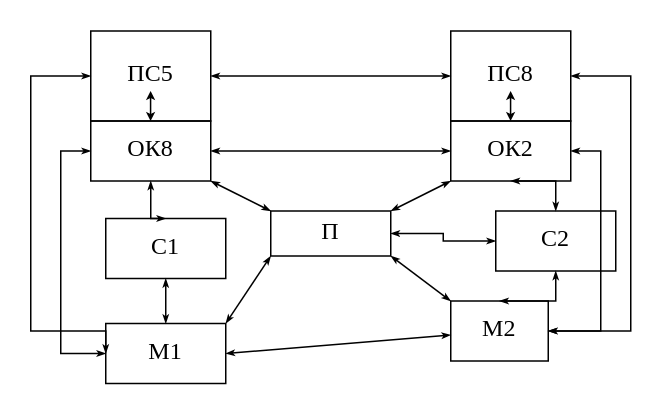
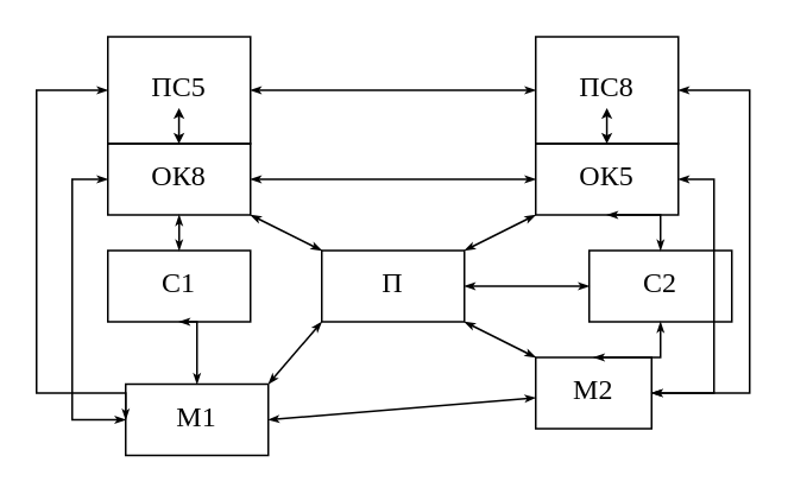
  <mxCell id="0" />
  <mxCell id="1" parent="0" />
  <mxCell id="2" style="edgeStyle=orthogonalEdgeStyle;shape=connector;rounded=0;orthogonalLoop=1;jettySize=auto;html=1;exitX=1;exitY=0.5;exitDx=0;exitDy=0;entryX=0;entryY=0.5;entryDx=0;entryDy=0;labelBackgroundColor=default;fontFamily=Times New Roman;fontSize=16;fontColor=default;startArrow=classicThin;startFill=1;endArrow=classicThin;endFill=1;startSize=3;endSize=3;strokeColor=default;spacing=2;" parent="1" source="6" target="17" edge="1"><mxGeometry relative="1" as="geometry" /></mxCell>
  <mxCell id="3" style="edgeStyle=none;shape=connector;rounded=0;orthogonalLoop=1;jettySize=auto;html=1;exitX=1;exitY=1;exitDx=0;exitDy=0;entryX=0;entryY=0;entryDx=0;entryDy=0;labelBackgroundColor=default;fontFamily=Times New Roman;fontSize=16;fontColor=default;startArrow=classicThin;startFill=1;endArrow=classicThin;endFill=1;startSize=3;endSize=3;strokeColor=default;spacing=2;" parent="1" source="6" target="21" edge="1"><mxGeometry relative="1" as="geometry" /></mxCell>
  <mxCell id="4" style="edgeStyle=none;shape=connector;rounded=0;orthogonalLoop=1;jettySize=auto;html=1;exitX=0;exitY=0;exitDx=0;exitDy=0;entryX=1;entryY=1;entryDx=0;entryDy=0;labelBackgroundColor=default;fontFamily=Times New Roman;fontSize=16;fontColor=default;startArrow=classicThin;startFill=1;endArrow=classicThin;endFill=1;startSize=3;endSize=3;strokeColor=default;spacing=2;" parent="1" source="6" target="15" edge="1"><mxGeometry relative="1" as="geometry" /></mxCell>
  <mxCell id="5" style="edgeStyle=none;shape=connector;rounded=0;orthogonalLoop=1;jettySize=auto;html=1;exitX=1;exitY=0;exitDx=0;exitDy=0;labelBackgroundColor=default;fontFamily=Times New Roman;fontSize=16;fontColor=default;startArrow=classicThin;startFill=1;endArrow=classicThin;endFill=1;startSize=3;endSize=3;strokeColor=default;spacing=2;" parent="1" source="6" target="12" edge="1"><mxGeometry relative="1" as="geometry" /></mxCell>
- <mxCell id="6" value="&lt;p style=&quot;line-height: 1; font-size: 16px;&quot;&gt;П&lt;/p&gt;" style="shape=stencil(tVTRboMwDPyavFYh2T5gYtt/pKlXotIkcrJ1/fuaGKQiBq0mQEjgu3B3Bhyh69SYCEJJb84g9LtQKmKwkBLdEdww9iK5vHBZDbVJEWxm8MegM/sWmEkZwwku7pB7CecbQJc7Vn8I+UZrulPXNnhPIi74NGLueBIzztOz8pfFevvrqIqkf4YM2IdkVKjP52V3r9sIVxvlHcsO6VfPu57wOHG11YdbTbj6v6yuCZn7uXW9N/Z0xPDtD3+G+XJta0MbkEq+Fi+htOyP5Wai6QZvQgw0dmO7PE4PRn/OmPCJd0FnGqZWA8KDN8G7yYLr7IJiPXEoKG99BbgB);whiteSpace=wrap;html=1;fontFamily=Times New Roman;fontSize=16;spacingBottom=4;spacing=2;" parent="1" vertex="1"><mxGeometry x="180" y="140" width="80" height="30" as="geometry" /></mxCell>
+ <mxCell id="6" value="&lt;p style=&quot;line-height: 1; font-size: 16px;&quot;&gt;П&lt;/p&gt;" style="shape=stencil(tVTRboMwDPyavFYh2T5gYtt/pKlXotIkcrJ1/fuaGKQiBq0mQEjgu3B3Bhyh69SYCEJJb84g9LtQKmKwkBLdEdww9iK5vHBZDbVJEWxm8MegM/sWmEkZwwku7pB7CecbQJc7Vn8I+UZrulPXNnhPIi74NGLueBIzztOz8pfFevvrqIqkf4YM2IdkVKjP52V3r9sIVxvlHcsO6VfPu57wOHG11YdbTbj6v6yuCZn7uXW9N/Z0xPDtD3+G+XJta0MbkEq+Fi+htOyP5Wai6QZvQgw0dmO7PE4PRn/OmPCJd0FnGqZWA8KDN8G7yYLr7IJiPXEoKG99BbgB);whiteSpace=wrap;html=1;fontFamily=Times New Roman;fontSize=16;spacingBottom=4;spacing=2;" parent="1" vertex="1"><mxGeometry x="180" y="140" width="80" height="40" as="geometry" /></mxCell>
  <mxCell id="7" style="shape=connector;rounded=0;orthogonalLoop=1;jettySize=auto;html=1;exitX=1;exitY=0;exitDx=0;exitDy=0;entryX=0;entryY=1;entryDx=0;entryDy=0;labelBackgroundColor=default;fontFamily=Times New Roman;fontSize=16;fontColor=default;startArrow=classicThin;startFill=1;endArrow=classicThin;endFill=1;startSize=3;endSize=3;strokeColor=default;spacing=2;" parent="1" source="9" target="6" edge="1"><mxGeometry relative="1" as="geometry" /></mxCell>
  <mxCell id="8" style="edgeStyle=none;shape=connector;rounded=0;orthogonalLoop=1;jettySize=auto;html=1;exitX=1;exitY=0.5;exitDx=0;exitDy=0;labelBackgroundColor=default;fontFamily=Times New Roman;fontSize=16;fontColor=default;startArrow=classicThin;startFill=1;endArrow=classicThin;endFill=1;startSize=3;endSize=3;strokeColor=default;spacing=2;" parent="1" source="9" target="21" edge="1"><mxGeometry relative="1" as="geometry" /></mxCell>
  <mxCell id="9" value="&lt;p style=&quot;line-height: 1 ; font-size: 16px&quot;&gt;М1&lt;/p&gt;" style="shape=stencil(tVTRboMwDPyavFYh2T5gYtt/pKlXotIkcrJ1/fuaGKQiBq0mQEjgu3B3Bhyh69SYCEJJb84g9LtQKmKwkBLdEdww9iK5vHBZDbVJEWxm8MegM/sWmEkZwwku7pB7CecbQJc7Vn8I+UZrulPXNnhPIi74NGLueBIzztOz8pfFevvrqIqkf4YM2IdkVKjP52V3r9sIVxvlHcsO6VfPu57wOHG11YdbTbj6v6yuCZn7uXW9N/Z0xPDtD3+G+XJta0MbkEq+Fi+htOyP5Wai6QZvQgw0dmO7PE4PRn/OmPCJd0FnGqZWA8KDN8G7yYLr7IJiPXEoKG99BbgB);whiteSpace=wrap;html=1;fontFamily=Times New Roman;fontSize=16;spacingBottom=4;spacing=2;" parent="1" vertex="1"><mxGeometry x="70" y="215" width="80" height="40" as="geometry" /></mxCell>
  <mxCell id="10" style="edgeStyle=orthogonalEdgeStyle;shape=connector;rounded=0;orthogonalLoop=1;jettySize=auto;html=1;exitX=0.5;exitY=1;exitDx=0;exitDy=0;entryX=0.5;entryY=0;entryDx=0;entryDy=0;labelBackgroundColor=default;fontFamily=Times New Roman;fontSize=16;fontColor=default;startArrow=classicThin;startFill=1;endArrow=classicThin;endFill=1;startSize=3;endSize=3;strokeColor=default;spacing=2;" parent="1" source="12" target="17" edge="1"><mxGeometry relative="1" as="geometry" /></mxCell>
  <mxCell id="11" style="edgeStyle=orthogonalEdgeStyle;shape=connector;rounded=0;orthogonalLoop=1;jettySize=auto;html=1;exitX=1;exitY=0.5;exitDx=0;exitDy=0;entryX=1;entryY=0.5;entryDx=0;entryDy=0;labelBackgroundColor=default;fontFamily=Times New Roman;fontSize=16;fontColor=default;startArrow=classicThin;startFill=1;endArrow=classicThin;endFill=1;startSize=3;endSize=3;strokeColor=default;spacing=2;" parent="1" source="12" target="21" edge="1"><mxGeometry relative="1" as="geometry" /></mxCell>
- <mxCell id="12" value="&lt;p style=&quot;line-height: 1 ; font-size: 16px&quot;&gt;ОК2&lt;/p&gt;" style="shape=stencil(tVTRboMwDPyavFYh2T5gYtt/pKlXotIkcrJ1/fuaGKQiBq0mQEjgu3B3Bhyh69SYCEJJb84g9LtQKmKwkBLdEdww9iK5vHBZDbVJEWxm8MegM/sWmEkZwwku7pB7CecbQJc7Vn8I+UZrulPXNnhPIi74NGLueBIzztOz8pfFevvrqIqkf4YM2IdkVKjP52V3r9sIVxvlHcsO6VfPu57wOHG11YdbTbj6v6yuCZn7uXW9N/Z0xPDtD3+G+XJta0MbkEq+Fi+htOyP5Wai6QZvQgw0dmO7PE4PRn/OmPCJd0FnGqZWA8KDN8G7yYLr7IJiPXEoKG99BbgB);whiteSpace=wrap;html=1;fontFamily=Times New Roman;fontSize=16;spacingBottom=4;spacing=2;" parent="1" vertex="1"><mxGeometry x="300" y="80" width="80" height="40" as="geometry" /></mxCell>
+ <mxCell id="12" value="&lt;p style=&quot;line-height: 1 ; font-size: 16px&quot;&gt;ОК5&lt;/p&gt;" style="shape=stencil(tVTRboMwDPyavFYh2T5gYtt/pKlXotIkcrJ1/fuaGKQiBq0mQEjgu3B3Bhyh69SYCEJJb84g9LtQKmKwkBLdEdww9iK5vHBZDbVJEWxm8MegM/sWmEkZwwku7pB7CecbQJc7Vn8I+UZrulPXNnhPIi74NGLueBIzztOz8pfFevvrqIqkf4YM2IdkVKjP52V3r9sIVxvlHcsO6VfPu57wOHG11YdbTbj6v6yuCZn7uXW9N/Z0xPDtD3+G+XJta0MbkEq+Fi+htOyP5Wai6QZvQgw0dmO7PE4PRn/OmPCJd0FnGqZWA8KDN8G7yYLr7IJiPXEoKG99BbgB);whiteSpace=wrap;html=1;fontFamily=Times New Roman;fontSize=16;spacingBottom=4;spacing=2;" parent="1" vertex="1"><mxGeometry x="300" y="80" width="80" height="40" as="geometry" /></mxCell>
  <mxCell id="13" style="edgeStyle=none;shape=connector;rounded=0;orthogonalLoop=1;jettySize=auto;html=1;exitX=1;exitY=0.5;exitDx=0;exitDy=0;entryX=0;entryY=0.5;entryDx=0;entryDy=0;labelBackgroundColor=default;fontFamily=Times New Roman;fontSize=16;fontColor=default;startArrow=classicThin;startFill=1;endArrow=classicThin;endFill=1;startSize=3;endSize=3;strokeColor=default;spacing=2;" parent="1" source="15" target="12" edge="1"><mxGeometry relative="1" as="geometry" /></mxCell>
  <mxCell id="14" style="edgeStyle=orthogonalEdgeStyle;shape=connector;rounded=0;orthogonalLoop=1;jettySize=auto;html=1;exitX=0;exitY=0.5;exitDx=0;exitDy=0;entryX=0;entryY=0.5;entryDx=0;entryDy=0;labelBackgroundColor=default;fontFamily=Times New Roman;fontSize=16;fontColor=default;startArrow=classicThin;startFill=1;endArrow=classicThin;endFill=1;startSize=3;endSize=3;strokeColor=default;spacing=2;" parent="1" source="15" target="9" edge="1"><mxGeometry relative="1" as="geometry" /></mxCell>
  <mxCell id="15" value="&lt;p style=&quot;line-height: 1 ; font-size: 16px&quot;&gt;ОК8&lt;/p&gt;" style="shape=stencil(tVTRboMwDPyavFYh2T5gYtt/pKlXotIkcrJ1/fuaGKQiBq0mQEjgu3B3Bhyh69SYCEJJb84g9LtQKmKwkBLdEdww9iK5vHBZDbVJEWxm8MegM/sWmEkZwwku7pB7CecbQJc7Vn8I+UZrulPXNnhPIi74NGLueBIzztOz8pfFevvrqIqkf4YM2IdkVKjP52V3r9sIVxvlHcsO6VfPu57wOHG11YdbTbj6v6yuCZn7uXW9N/Z0xPDtD3+G+XJta0MbkEq+Fi+htOyP5Wai6QZvQgw0dmO7PE4PRn/OmPCJd0FnGqZWA8KDN8G7yYLr7IJiPXEoKG99BbgB);whiteSpace=wrap;html=1;fontFamily=Times New Roman;fontSize=16;spacingBottom=4;spacing=2;" parent="1" vertex="1"><mxGeometry x="60" y="80" width="80" height="40" as="geometry" /></mxCell>
  <mxCell id="16" style="edgeStyle=orthogonalEdgeStyle;shape=connector;rounded=0;orthogonalLoop=1;jettySize=auto;html=1;exitX=0.5;exitY=1;exitDx=0;exitDy=0;entryX=0.5;entryY=0;entryDx=0;entryDy=0;labelBackgroundColor=default;fontFamily=Times New Roman;fontSize=16;fontColor=default;startArrow=classicThin;startFill=1;endArrow=classicThin;endFill=1;startSize=3;endSize=3;strokeColor=default;spacing=2;" parent="1" source="17" target="21" edge="1"><mxGeometry relative="1" as="geometry" /></mxCell>
  <mxCell id="17" value="&lt;p style=&quot;line-height: 1 ; font-size: 16px&quot;&gt;С2&lt;/p&gt;" style="shape=stencil(tVTRboMwDPyavFYh2T5gYtt/pKlXotIkcrJ1/fuaGKQiBq0mQEjgu3B3Bhyh69SYCEJJb84g9LtQKmKwkBLdEdww9iK5vHBZDbVJEWxm8MegM/sWmEkZwwku7pB7CecbQJc7Vn8I+UZrulPXNnhPIi74NGLueBIzztOz8pfFevvrqIqkf4YM2IdkVKjP52V3r9sIVxvlHcsO6VfPu57wOHG11YdbTbj6v6yuCZn7uXW9N/Z0xPDtD3+G+XJta0MbkEq+Fi+htOyP5Wai6QZvQgw0dmO7PE4PRn/OmPCJd0FnGqZWA8KDN8G7yYLr7IJiPXEoKG99BbgB);whiteSpace=wrap;html=1;fontFamily=Times New Roman;fontSize=16;spacingBottom=4;spacing=2;" parent="1" vertex="1"><mxGeometry x="330" y="140" width="80" height="40" as="geometry" /></mxCell>
  <mxCell id="18" style="edgeStyle=orthogonalEdgeStyle;shape=connector;rounded=0;orthogonalLoop=1;jettySize=auto;html=1;exitX=0.5;exitY=0;exitDx=0;exitDy=0;entryX=0.5;entryY=1;entryDx=0;entryDy=0;labelBackgroundColor=default;fontFamily=Times New Roman;fontSize=16;fontColor=default;startArrow=classicThin;startFill=1;endArrow=classicThin;endFill=1;startSize=3;endSize=3;strokeColor=default;spacing=2;" parent="1" source="20" target="15" edge="1"><mxGeometry relative="1" as="geometry" /></mxCell>
  <mxCell id="19" style="edgeStyle=orthogonalEdgeStyle;shape=connector;rounded=0;orthogonalLoop=1;jettySize=auto;html=1;exitX=0.5;exitY=1;exitDx=0;exitDy=0;entryX=0.5;entryY=0;entryDx=0;entryDy=0;labelBackgroundColor=default;fontFamily=Times New Roman;fontSize=16;fontColor=default;startArrow=classicThin;startFill=1;endArrow=classicThin;endFill=1;startSize=3;endSize=3;strokeColor=default;spacing=2;" parent="1" source="20" target="9" edge="1"><mxGeometry relative="1" as="geometry" /></mxCell>
- <mxCell id="20" value="&lt;p style=&quot;line-height: 1 ; font-size: 16px&quot;&gt;С1&lt;/p&gt;" style="shape=stencil(tVTRboMwDPyavFYh2T5gYtt/pKlXotIkcrJ1/fuaGKQiBq0mQEjgu3B3Bhyh69SYCEJJb84g9LtQKmKwkBLdEdww9iK5vHBZDbVJEWxm8MegM/sWmEkZwwku7pB7CecbQJc7Vn8I+UZrulPXNnhPIi74NGLueBIzztOz8pfFevvrqIqkf4YM2IdkVKjP52V3r9sIVxvlHcsO6VfPu57wOHG11YdbTbj6v6yuCZn7uXW9N/Z0xPDtD3+G+XJta0MbkEq+Fi+htOyP5Wai6QZvQgw0dmO7PE4PRn/OmPCJd0FnGqZWA8KDN8G7yYLr7IJiPXEoKG99BbgB);whiteSpace=wrap;html=1;fontFamily=Times New Roman;fontSize=16;spacingBottom=4;spacing=2;" parent="1" vertex="1"><mxGeometry x="70" y="145" width="80" height="40" as="geometry" /></mxCell>
+ <mxCell id="20" value="&lt;p style=&quot;line-height: 1 ; font-size: 16px&quot;&gt;С1&lt;/p&gt;" style="shape=stencil(tVTRboMwDPyavFYh2T5gYtt/pKlXotIkcrJ1/fuaGKQiBq0mQEjgu3B3Bhyh69SYCEJJb84g9LtQKmKwkBLdEdww9iK5vHBZDbVJEWxm8MegM/sWmEkZwwku7pB7CecbQJc7Vn8I+UZrulPXNnhPIi74NGLueBIzztOz8pfFevvrqIqkf4YM2IdkVKjP52V3r9sIVxvlHcsO6VfPu57wOHG11YdbTbj6v6yuCZn7uXW9N/Z0xPDtD3+G+XJta0MbkEq+Fi+htOyP5Wai6QZvQgw0dmO7PE4PRn/OmPCJd0FnGqZWA8KDN8G7yYLr7IJiPXEoKG99BbgB);whiteSpace=wrap;html=1;fontFamily=Times New Roman;fontSize=16;spacingBottom=4;spacing=2;" parent="1" vertex="1"><mxGeometry x="60" y="140" width="80" height="40" as="geometry" /></mxCell>
  <mxCell id="21" value="&lt;p style=&quot;line-height: 1 ; font-size: 16px&quot;&gt;М2&lt;/p&gt;" style="shape=stencil(tVTRboMwDPyavFYh2T5gYtt/pKlXotIkcrJ1/fuaGKQiBq0mQEjgu3B3Bhyh69SYCEJJb84g9LtQKmKwkBLdEdww9iK5vHBZDbVJEWxm8MegM/sWmEkZwwku7pB7CecbQJc7Vn8I+UZrulPXNnhPIi74NGLueBIzztOz8pfFevvrqIqkf4YM2IdkVKjP52V3r9sIVxvlHcsO6VfPu57wOHG11YdbTbj6v6yuCZn7uXW9N/Z0xPDtD3+G+XJta0MbkEq+Fi+htOyP5Wai6QZvQgw0dmO7PE4PRn/OmPCJd0FnGqZWA8KDN8G7yYLr7IJiPXEoKG99BbgB);whiteSpace=wrap;html=1;fontFamily=Times New Roman;fontSize=16;spacingBottom=4;spacing=2;" parent="1" vertex="1"><mxGeometry x="300" y="200" width="65" height="40" as="geometry" /></mxCell>
  <mxCell id="22" style="edgeStyle=none;shape=connector;rounded=0;orthogonalLoop=1;jettySize=auto;html=1;exitX=1;exitY=0.5;exitDx=0;exitDy=0;labelBackgroundColor=default;fontFamily=Times New Roman;fontSize=16;fontColor=default;startArrow=classicThin;startFill=1;endArrow=classicThin;endFill=1;startSize=3;endSize=3;strokeColor=default;spacing=2;" parent="1" source="24" target="26" edge="1"><mxGeometry relative="1" as="geometry" /></mxCell>
  <mxCell id="23" style="edgeStyle=orthogonalEdgeStyle;shape=connector;rounded=0;orthogonalLoop=1;jettySize=auto;html=1;exitX=0;exitY=0.5;exitDx=0;exitDy=0;entryX=0;entryY=0.5;entryDx=0;entryDy=0;labelBackgroundColor=default;fontFamily=Times New Roman;fontSize=16;fontColor=default;startArrow=classicThin;startFill=1;endArrow=classicThin;endFill=1;startSize=3;endSize=3;strokeColor=default;spacing=2;" parent="1" source="24" target="9" edge="1"><mxGeometry relative="1" as="geometry"><Array as="points"><mxPoint x="20" y="50" /><mxPoint x="20" y="220" /></Array></mxGeometry></mxCell>
  <mxCell id="24" value="&lt;p style=&quot;line-height: 1 ; font-size: 16px&quot;&gt;ПС5&lt;/p&gt;" style="shape=stencil(tVTRboMwDPyavFYh2T5gYtt/pKlXotIkcrJ1/fuaGKQiBq0mQEjgu3B3Bhyh69SYCEJJb84g9LtQKmKwkBLdEdww9iK5vHBZDbVJEWxm8MegM/sWmEkZwwku7pB7CecbQJc7Vn8I+UZrulPXNnhPIi74NGLueBIzztOz8pfFevvrqIqkf4YM2IdkVKjP52V3r9sIVxvlHcsO6VfPu57wOHG11YdbTbj6v6yuCZn7uXW9N/Z0xPDtD3+G+XJta0MbkEq+Fi+htOyP5Wai6QZvQgw0dmO7PE4PRn/OmPCJd0FnGqZWA8KDN8G7yYLr7IJiPXEoKG99BbgB);whiteSpace=wrap;html=1;fontFamily=Times New Roman;fontSize=16;spacingBottom=4;spacing=2;" parent="1" vertex="1"><mxGeometry x="60" y="20" width="80" height="60" as="geometry" /></mxCell>
  <mxCell id="25" style="edgeStyle=orthogonalEdgeStyle;shape=connector;rounded=0;orthogonalLoop=1;jettySize=auto;html=1;exitX=1;exitY=0.5;exitDx=0;exitDy=0;entryX=1;entryY=0.5;entryDx=0;entryDy=0;labelBackgroundColor=default;fontFamily=Times New Roman;fontSize=16;fontColor=default;startArrow=classicThin;startFill=1;endArrow=classicThin;endFill=1;startSize=3;endSize=3;strokeColor=default;spacing=2;" parent="1" source="26" target="21" edge="1"><mxGeometry relative="1" as="geometry"><Array as="points"><mxPoint x="420" y="50" /><mxPoint x="420" y="220" /></Array></mxGeometry></mxCell>
  <mxCell id="26" value="&lt;p style=&quot;line-height: 1 ; font-size: 16px&quot;&gt;ПС8&lt;/p&gt;" style="shape=stencil(tVTRboMwDPyavFYh2T5gYtt/pKlXotIkcrJ1/fuaGKQiBq0mQEjgu3B3Bhyh69SYCEJJb84g9LtQKmKwkBLdEdww9iK5vHBZDbVJEWxm8MegM/sWmEkZwwku7pB7CecbQJc7Vn8I+UZrulPXNnhPIi74NGLueBIzztOz8pfFevvrqIqkf4YM2IdkVKjP52V3r9sIVxvlHcsO6VfPu57wOHG11YdbTbj6v6yuCZn7uXW9N/Z0xPDtD3+G+XJta0MbkEq+Fi+htOyP5Wai6QZvQgw0dmO7PE4PRn/OmPCJd0FnGqZWA8KDN8G7yYLr7IJiPXEoKG99BbgB);whiteSpace=wrap;html=1;fontFamily=Times New Roman;fontSize=16;spacingBottom=4;spacing=2;" parent="1" vertex="1"><mxGeometry x="300" y="20" width="80" height="60" as="geometry" /></mxCell>
  <mxCell id="27" value="" style="endArrow=classic;startArrow=classic;html=1;rounded=0;labelBackgroundColor=default;fontFamily=Times New Roman;fontSize=16;fontColor=default;startSize=3;endSize=3;strokeColor=default;shape=connector;spacing=2;" parent="1" edge="1"><mxGeometry width="50" height="50" relative="1" as="geometry"><mxPoint x="99.89" y="80" as="sourcePoint" /><mxPoint x="99.89" y="60" as="targetPoint" /></mxGeometry></mxCell>
  <mxCell id="28" value="" style="endArrow=classic;startArrow=classic;html=1;rounded=0;labelBackgroundColor=default;fontFamily=Times New Roman;fontSize=16;fontColor=default;startSize=3;endSize=3;strokeColor=default;shape=connector;spacing=2;" parent="1" edge="1"><mxGeometry width="50" height="50" relative="1" as="geometry"><mxPoint x="339.89" y="80" as="sourcePoint" /><mxPoint x="339.89" y="60" as="targetPoint" /></mxGeometry></mxCell>
